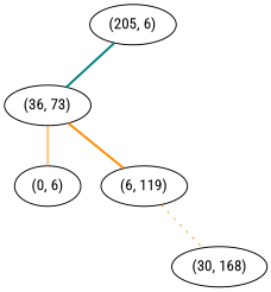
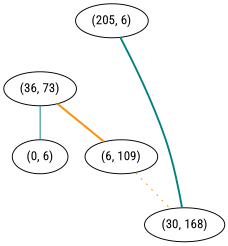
  graph {
    fontname="Roboto Condensed"
    node [fontname="Roboto Condensed"]
    edge [color=teal fontname="Roboto Condensed" style=bold weight=1]
    "(205, 6)"
    "(36, 73)"
    n3 [label="(0, 6)"]
-   "(6, 119)"
+   "(6, 119)" [label="(6, 109)"]
    "(30, 168)"
-   "(205, 6)" -- "(36, 73)" [weight=2]
-   "(36, 73)" -- n3 [color=darkorange style=solid weight=4]
+   "(205, 6)" -- "(30, 168)" [weight=2]
+   "(36, 73)" -- n3 [style=solid weight=4]
    "(36, 73)" -- "(6, 119)" [color=darkorange]
    "(6, 119)" -- "(30, 168)" [color=darkorange style=dotted]
  }
